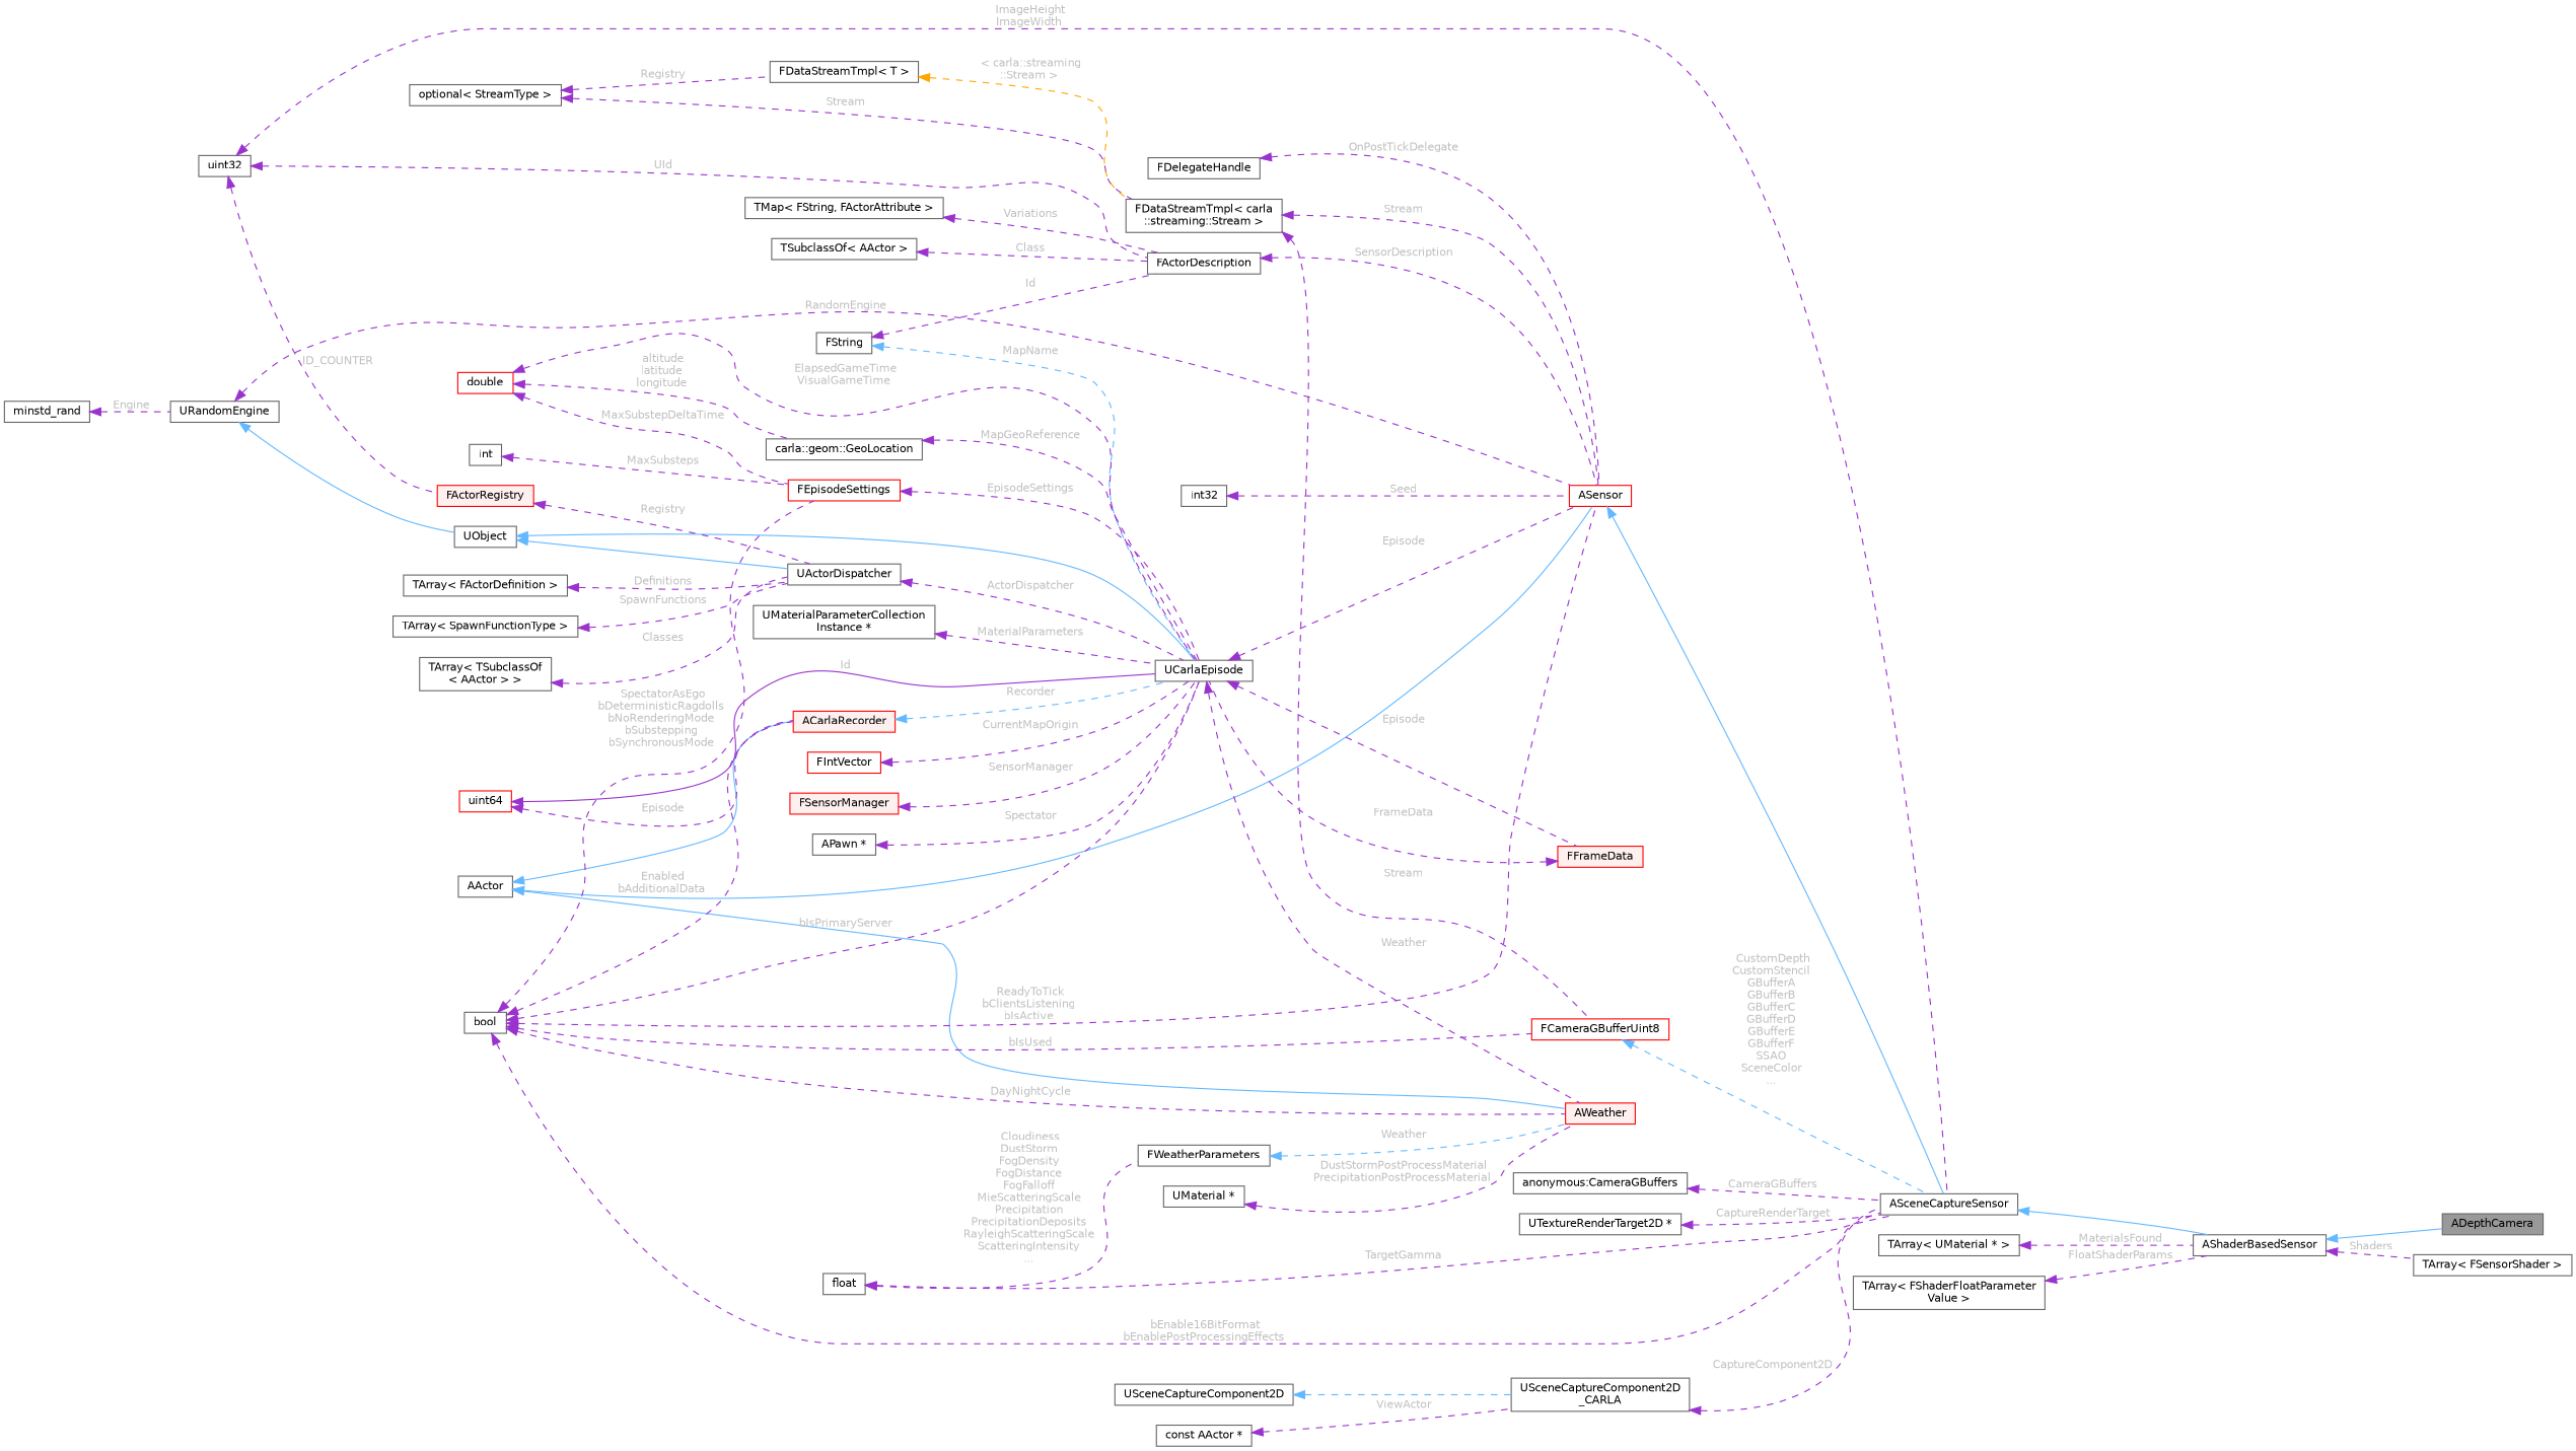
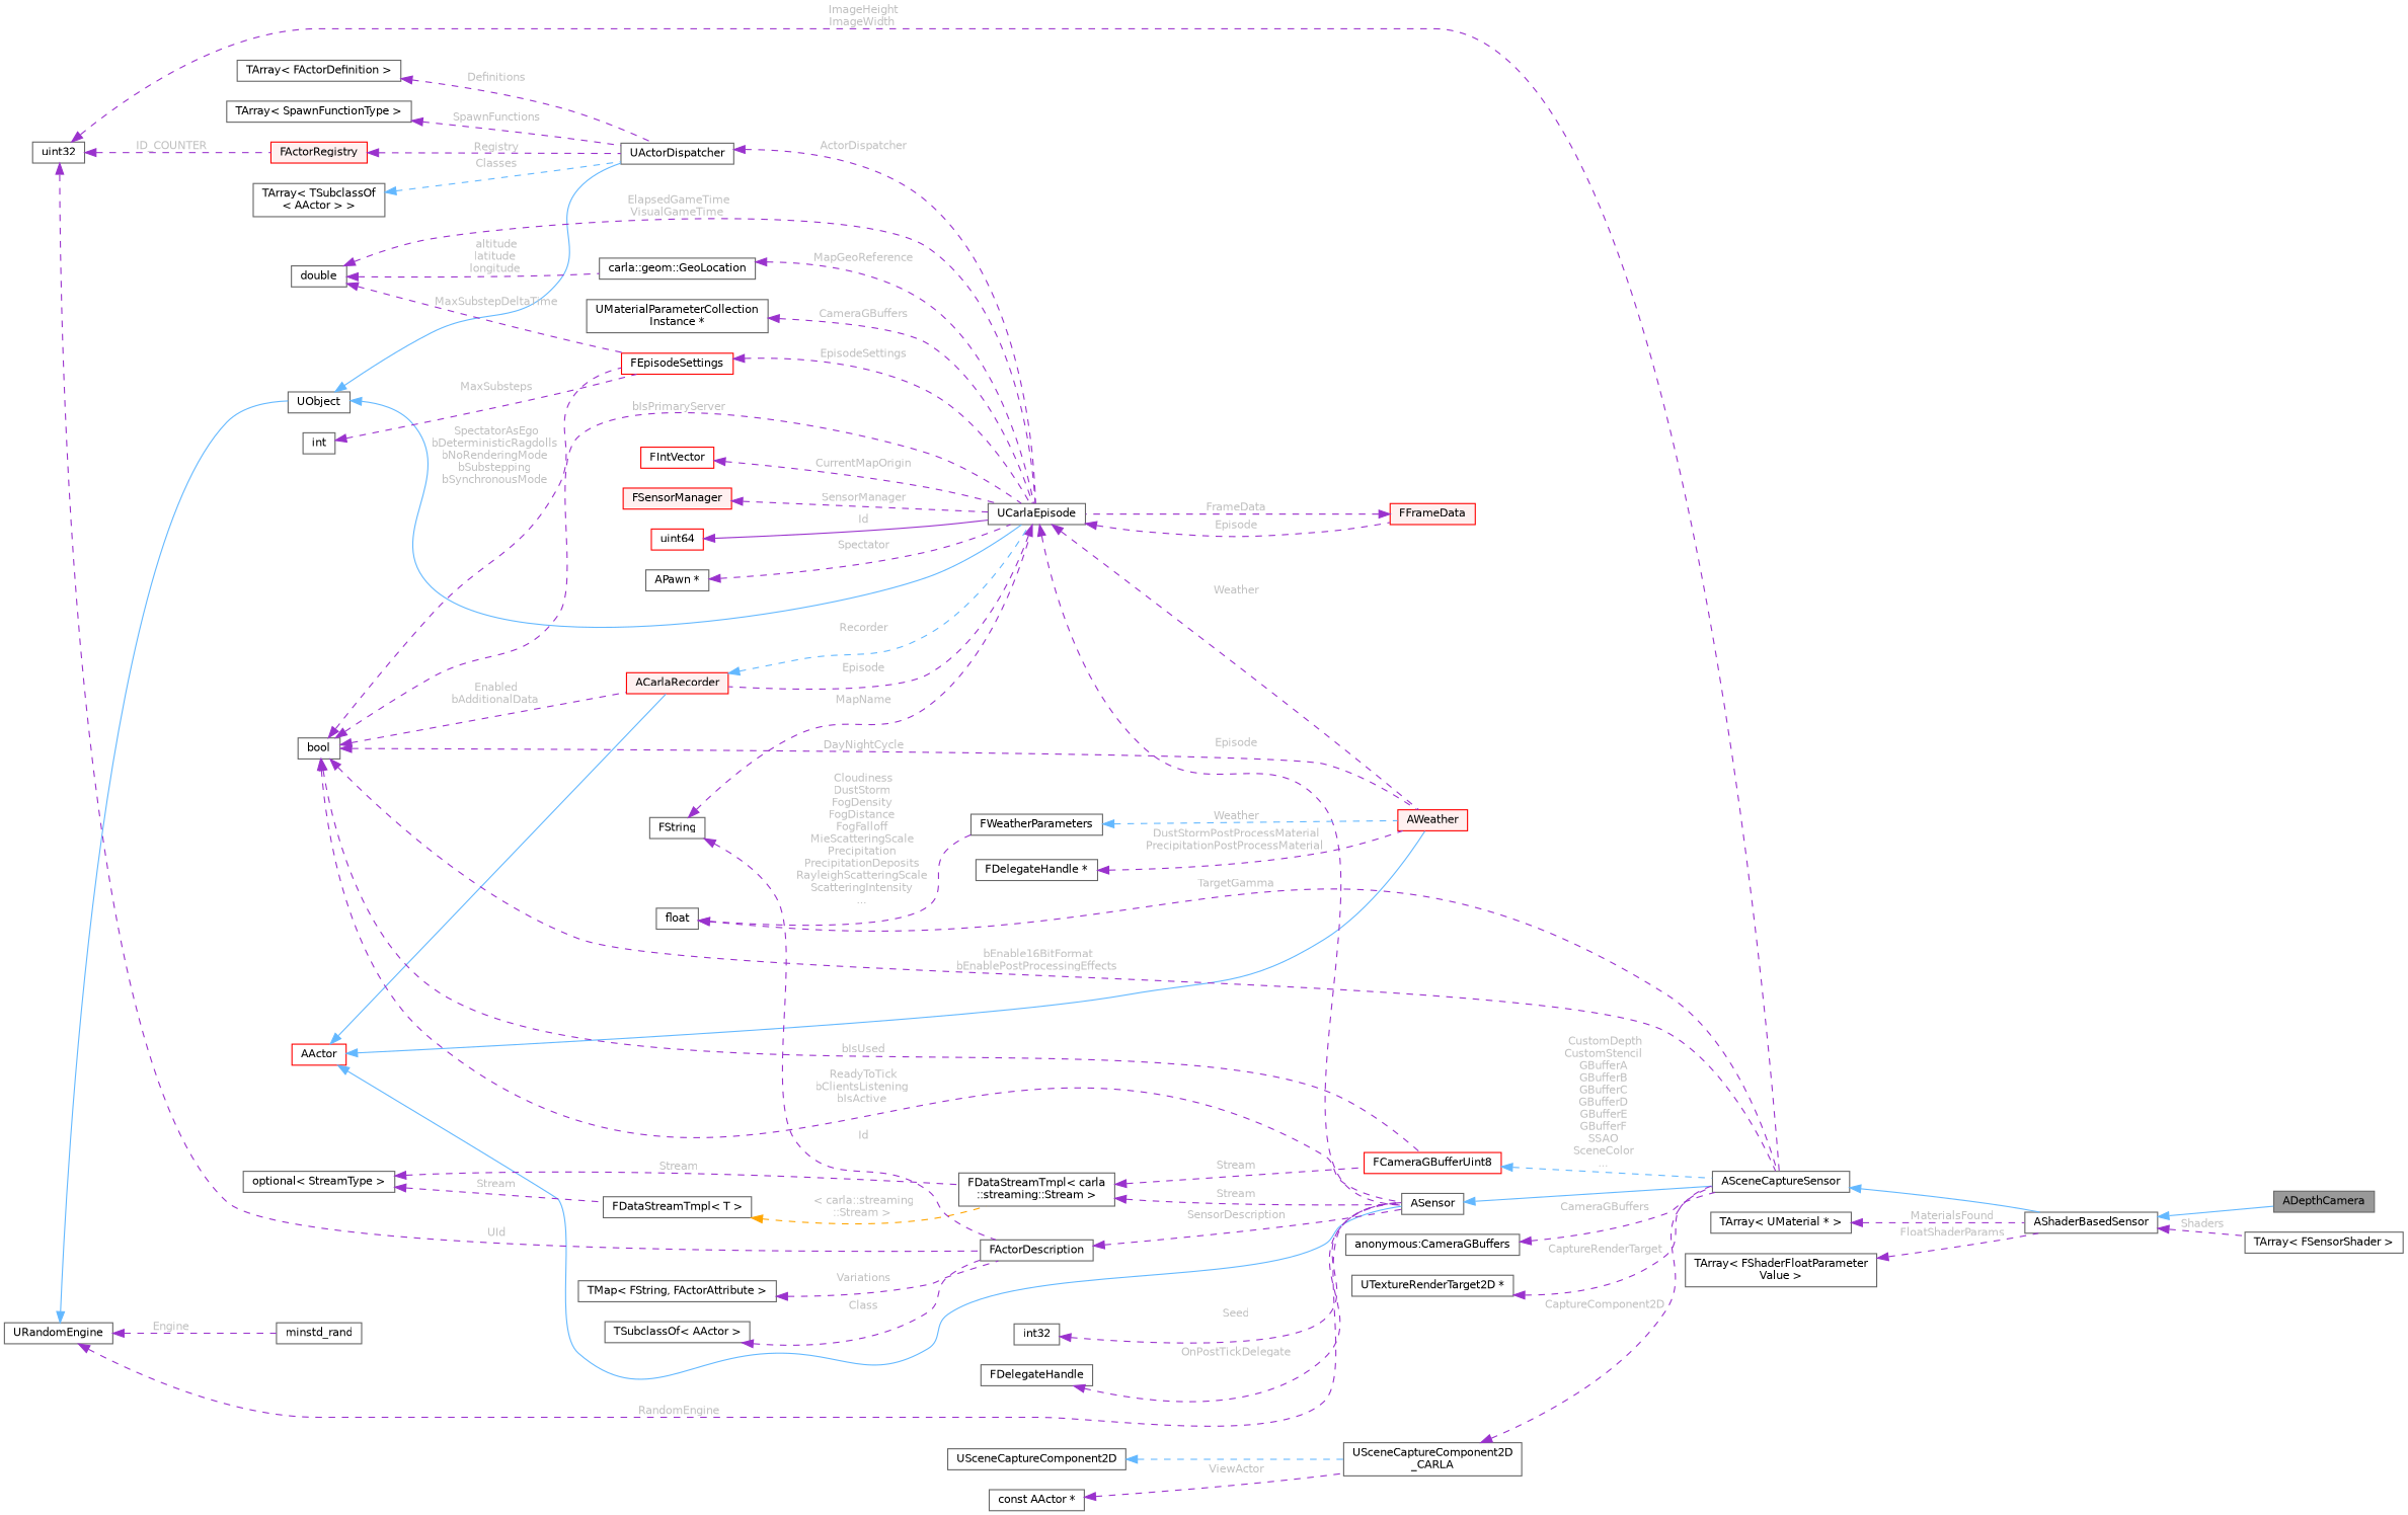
  digraph {
    rankdir=LR
    node [color=gray40 fillcolor=white fontname=Helvetica fontsize=10 shape=box style=filled]
    edge [color=darkorchid3 dir=back fontname=Helvetica fontsize=10 labelfontname=Helvetica labelfontsize=10 style=dashed fontcolor=grey]
    n1 [fillcolor=grey60 fontcolor=black height=0.2 label=ADepthCamera width=0.4]
    n2 [height=0.2 label=AShaderBasedSensor width=0.4]
    n3 [height=0.2 label="TArray\< FSensorShader \>" width=0.4]
    n4 [height=0.2 label=ASceneCaptureSensor width=0.4]
-   n5 [color=red height=0.2 label=ASensor width=0.4]
-   n6 [height=0.2 label=AActor width=0.4]
+   n5 [height=0.2 label=ASensor width=0.4]
+   n6 [color=red height=0.2 label=AActor width=0.4]
    n7 [color=red fillcolor="#FFF0F0" height=0.2 label=AWeather width=0.4]
    n8 [color=red fillcolor="#FFF0F0" height=0.2 label=ACarlaRecorder width=0.4]
    n9 [height=0.2 label=UCarlaEpisode width=0.4]
    n10 [height=0.2 label=int32 width=0.4]
    n11 [height=0.2 label=URandomEngine width=0.4]
    n12 [height=0.2 label=UObject width=0.4]
    n13 [height=0.2 label=UActorDispatcher width=0.4]
    n14 [color=red fillcolor="#FFF0F0" height=0.2 label=FFrameData width=0.4]
    n15 [height=0.2 label=minstd_rand width=0.4]
    n16 [height=0.2 label=bool width=0.4]
    n17 [color=red height=0.2 label=FEpisodeSettings width=0.4]
    n18 [color=red height=0.2 label=FCameraGBufferUint8 width=0.4]
    n19 [height=0.2 label="FDataStreamTmpl\< carla\l::streaming::Stream \>" width=0.4]
    n20 [height=0.2 label="optional\< StreamType \>" width=0.4]
    n21 [height=0.2 label="FDataStreamTmpl\< T \>" width=0.4]
    n22 [height=0.2 label=FDelegateHandle width=0.4]
    n23 [height=0.2 label=FActorDescription width=0.4]
    n24 [height=0.2 label=uint32 width=0.4]
    n25 [color=red fillcolor="#FFF0F0" height=0.2 label=FActorRegistry width=0.4]
    n26 [height=0.2 label=FString width=0.4]
    n27 [height=0.2 label="TSubclassOf\< AActor \>" width=0.4]
    n28 [height=0.2 label="TMap\< FString, FActorAttribute \>" width=0.4]
    n29 [color=red height=0.2 label=uint64 width=0.4]
-   n30 [color=red height=0.2 label=double width=0.4]
+   n30 [height=0.2 label=double width=0.4]
    n31 [height=0.2 label="carla::geom::GeoLocation" width=0.4]
    n32 [height=0.2 label=int width=0.4]
    n33 [height=0.2 label=float width=0.4]
    n34 [height=0.2 label=FWeatherParameters width=0.4]
    n35 [height=0.2 label="TArray\< FActorDefinition \>" width=0.4]
    n36 [height=0.2 label="TArray\< SpawnFunctionType \>" width=0.4]
    n37 [height=0.2 label="TArray\< TSubclassOf\l\< AActor \> \>" width=0.4]
    n38 [height=0.2 label="APawn *" width=0.4]
-   n39 [height=0.2 label="UMaterial *" width=0.4]
+   n39 [height=0.2 label="FDelegateHandle *" width=0.4]
    n40 [height=0.2 label="UMaterialParameterCollection\lInstance *" width=0.4]
    n41 [color=red height=0.2 label=FIntVector width=0.4]
    n42 [color=red fillcolor="#FFF0F0" height=0.2 label=FSensorManager width=0.4]
    n43 [height=0.2 label="anonymous:CameraGBuffers" width=0.4]
    n44 [height=0.2 label="UTextureRenderTarget2D *" width=0.4]
    n45 [height=0.2 label="USceneCaptureComponent2D\l_CARLA" width=0.4]
    n46 [height=0.2 label=USceneCaptureComponent2D width=0.4]
    n47 [height=0.2 label="const AActor *" width=0.4]
    n48 [height=0.2 label="TArray\< UMaterial * \>" width=0.4]
    n49 [height=0.2 label="TArray\< FShaderFloatParameter\lValue \>" width=0.4]
    n2 -> n1 [color=steelblue1 style=solid fontcolor=""]
    n2 -> n3 [label=" Shaders"]
    n4 -> n2 [color=steelblue1 style=solid fontcolor=""]
    n5 -> n4 [color=steelblue1 style=solid fontcolor=""]
    n6 -> n5 [color=steelblue1 style=solid fontcolor=""]
    n6 -> n7 [color=steelblue1 style=solid fontcolor=""]
    n6 -> n8 [color=steelblue1 style=solid fontcolor=""]
    n8 -> n9 [color=steelblue1 label=" Recorder"]
    n9 -> n5 [label=" Episode"]
    n9 -> n7 [label=" Weather"]
-   n29 -> n8 [label=" Episode"]
+   n9 -> n8 [label=" Episode"]
    n9 -> n14 [label=" Episode"]
    n10 -> n5 [label=" Seed"]
    n11 -> n5 [label=" RandomEngine"]
    n11 -> n12 [color=steelblue1 style=solid fontcolor=""]
    n12 -> n9 [color=steelblue1 style=solid fontcolor=""]
    n12 -> n13 [color=steelblue1 style=solid fontcolor=""]
    n13 -> n9 [label=" ActorDispatcher"]
    n14 -> n9 [label=" FrameData"]
-   n15 -> n11 [label=" Engine"]
+   n11 -> n15 [label=" Engine"]
    n16 -> n4 [label=" bEnable16BitFormat\nbEnablePostProcessingEffects"]
    n16 -> n5 [label=" ReadyToTick\nbClientsListening\nbIsActive"]
    n16 -> n7 [label=" DayNightCycle"]
    n16 -> n8 [label=" Enabled\nbAdditionalData"]
    n16 -> n9 [label=" bIsPrimaryServer"]
    n16 -> n17 [label=" SpectatorAsEgo\nbDeterministicRagdolls\nbNoRenderingMode\nbSubstepping\nbSynchronousMode"]
    n16 -> n18 [label=" bIsUsed"]
    n17 -> n9 [label=" EpisodeSettings"]
    n18 -> n4 [color=steelblue1 label=" CustomDepth\nCustomStencil\nGBufferA\nGBufferB\nGBufferC\nGBufferD\nGBufferE\nGBufferF\nSSAO\nSceneColor\n..."]
    n19 -> n5 [label=" Stream"]
    n19 -> n18 [label=" Stream"]
    n20 -> n19 [label=" Stream"]
-   n20 -> n21 [label=" Registry"]
+   n20 -> n21 [label=" Stream"]
    n21 -> n19 [color=orange label=" \< carla::streaming\l::Stream \>"]
    n22 -> n5 [label=" OnPostTickDelegate"]
    n23 -> n5 [label=" SensorDescription"]
    n24 -> n4 [label=" ImageHeight\nImageWidth"]
    n24 -> n23 [label=" UId"]
    n24 -> n25 [label=" ID_COUNTER"]
    n25 -> n13 [label=" Registry"]
-   n26 -> n9 [color=steelblue1 label=" MapName"]
+   n26 -> n9 [label=" MapName"]
    n26 -> n23 [label=" Id"]
    n27 -> n23 [label=" Class"]
    n28 -> n23 [label=" Variations"]
    n29 -> n9 [label=" Id" style=solid]
    n30 -> n9 [label=" ElapsedGameTime\nVisualGameTime"]
    n30 -> n17 [label=" MaxSubstepDeltaTime"]
    n30 -> n31 [label=" altitude\nlatitude\nlongitude"]
    n31 -> n9 [label=" MapGeoReference"]
    n32 -> n17 [label=" MaxSubsteps"]
    n33 -> n4 [label=" TargetGamma"]
    n33 -> n34 [label=" Cloudiness\nDustStorm\nFogDensity\nFogDistance\nFogFalloff\nMieScatteringScale\nPrecipitation\nPrecipitationDeposits\nRayleighScatteringScale\nScatteringIntensity\n..."]
    n34 -> n7 [color=steelblue1 label=" Weather"]
    n35 -> n13 [label=" Definitions"]
    n36 -> n13 [label=" SpawnFunctions"]
-   n37 -> n13 [label=" Classes"]
+   n37 -> n13 [color=steelblue1 label=" Classes"]
    n38 -> n9 [label=" Spectator"]
    n39 -> n7 [label=" DustStormPostProcessMaterial\nPrecipitationPostProcessMaterial"]
-   n40 -> n9 [label=" MaterialParameters"]
+   n40 -> n9 [label=" CameraGBuffers"]
    n41 -> n9 [label=" CurrentMapOrigin"]
    n42 -> n9 [label=" SensorManager"]
    n43 -> n4 [label=" CameraGBuffers"]
    n44 -> n4 [label=" CaptureRenderTarget"]
    n45 -> n4 [label=" CaptureComponent2D"]
    n46 -> n45 [color=steelblue1 fontcolor=""]
    n47 -> n45 [label=" ViewActor"]
    n48 -> n2 [label=" MaterialsFound"]
    n49 -> n2 [label=" FloatShaderParams"]
  }
